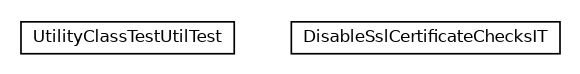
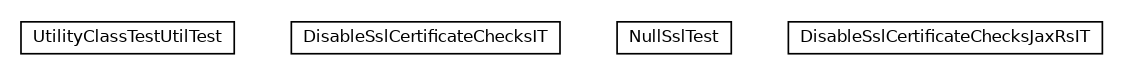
  digraph {
    nodesep=0.25
    ranksep=0.5
    node [fontcolor=black fontname=Helvetica fontsize=10.0 shape=plaintext]
    n1 [label=<<table title="net.trajano.commons.testing.test.UtilityClassTestUtilTest" border="0" cellborder="1" cellspacing="0" cellpadding="2" port="p" href="./UtilityClassTestUtilTest.html"> 		<tr><td><table border="0" cellspacing="0" cellpadding="1"> <tr><td align="center" balign="center"> UtilityClassTestUtilTest </td></tr> 		</table></td></tr> 		</table>>]
    n2 [label=<<table title="net.trajano.commons.testing.test.DisableSslCertificateChecksIT" border="0" cellborder="1" cellspacing="0" cellpadding="2" port="p" href="./DisableSslCertificateChecksIT.html"> 		<tr><td><table border="0" cellspacing="0" cellpadding="1"> <tr><td align="center" balign="center"> DisableSslCertificateChecksIT </td></tr> 		</table></td></tr> 		</table>>]
+   n3 [label=<<table title="net.trajano.commons.testing.test.NullSslTest" border="0" cellborder="1" cellspacing="0" cellpadding="2" port="p" href="./NullSslTest.html"> 		<tr><td><table border="0" cellspacing="0" cellpadding="1"> <tr><td align="center" balign="center"> NullSslTest </td></tr> 		</table></td></tr> 		</table>>]
+   n4 [label=<<table title="net.trajano.commons.testing.test.DisableSslCertificateChecksJaxRsIT" border="0" cellborder="1" cellspacing="0" cellpadding="2" port="p" href="./DisableSslCertificateChecksJaxRsIT.html"> 		<tr><td><table border="0" cellspacing="0" cellpadding="1"> <tr><td align="center" balign="center"> DisableSslCertificateChecksJaxRsIT </td></tr> 		</table></td></tr> 		</table>>]
  }
